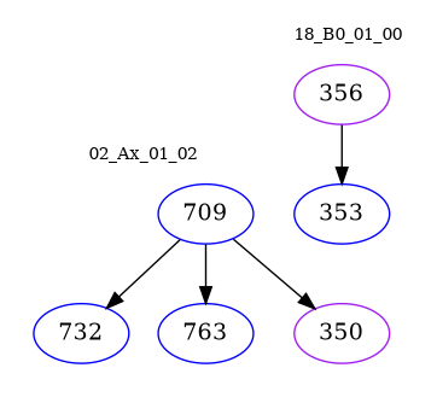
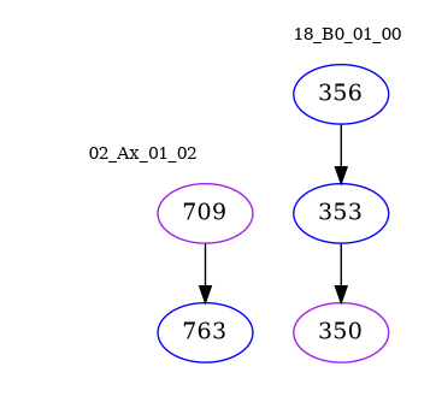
  digraph {
    node [color=blue]
    edge [color=black]
-   n1 [label=709]
-   n2 [label=732]
+   n1 [color=purple label=709]
    n3 [label=763]
    n4 [label=353]
-   n5 [color=purple label=356]
+   n5 [label=356]
    n6 [color=purple label=350]
    subgraph cluster_1 {
      color=white
      fontsize=10
      label="02_Ax_01_02"
      n1
-     n2
      n3
    }
    subgraph cluster_2 {
      color=white
      fontsize=10
      label="18_B0_01_00"
      n4
      n5
      n6
    }
-   n1 -> n2
    n1 -> n3
-   n1 -> n6
+   n4 -> n6
    n5 -> n4
  }
